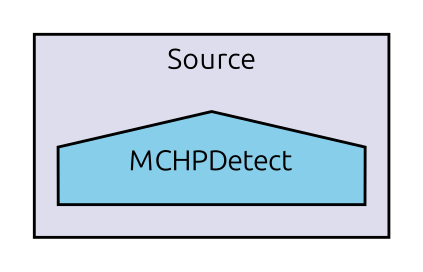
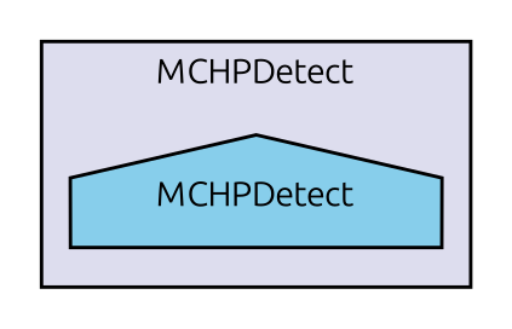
  digraph {
    compound=true
    fontname=Ubuntu
    n1 [fillcolor=skyblue fontname=Ubuntu fontsize=10 label=MCHPDetect pencolor=black shape=house style=filled color=black]
    subgraph cluster_1 {
      bgcolor="#ddddee"
      fontsize=10
-     label=Source
+     label=MCHPDetect
      pencolor=black
      n1
    }
  }
